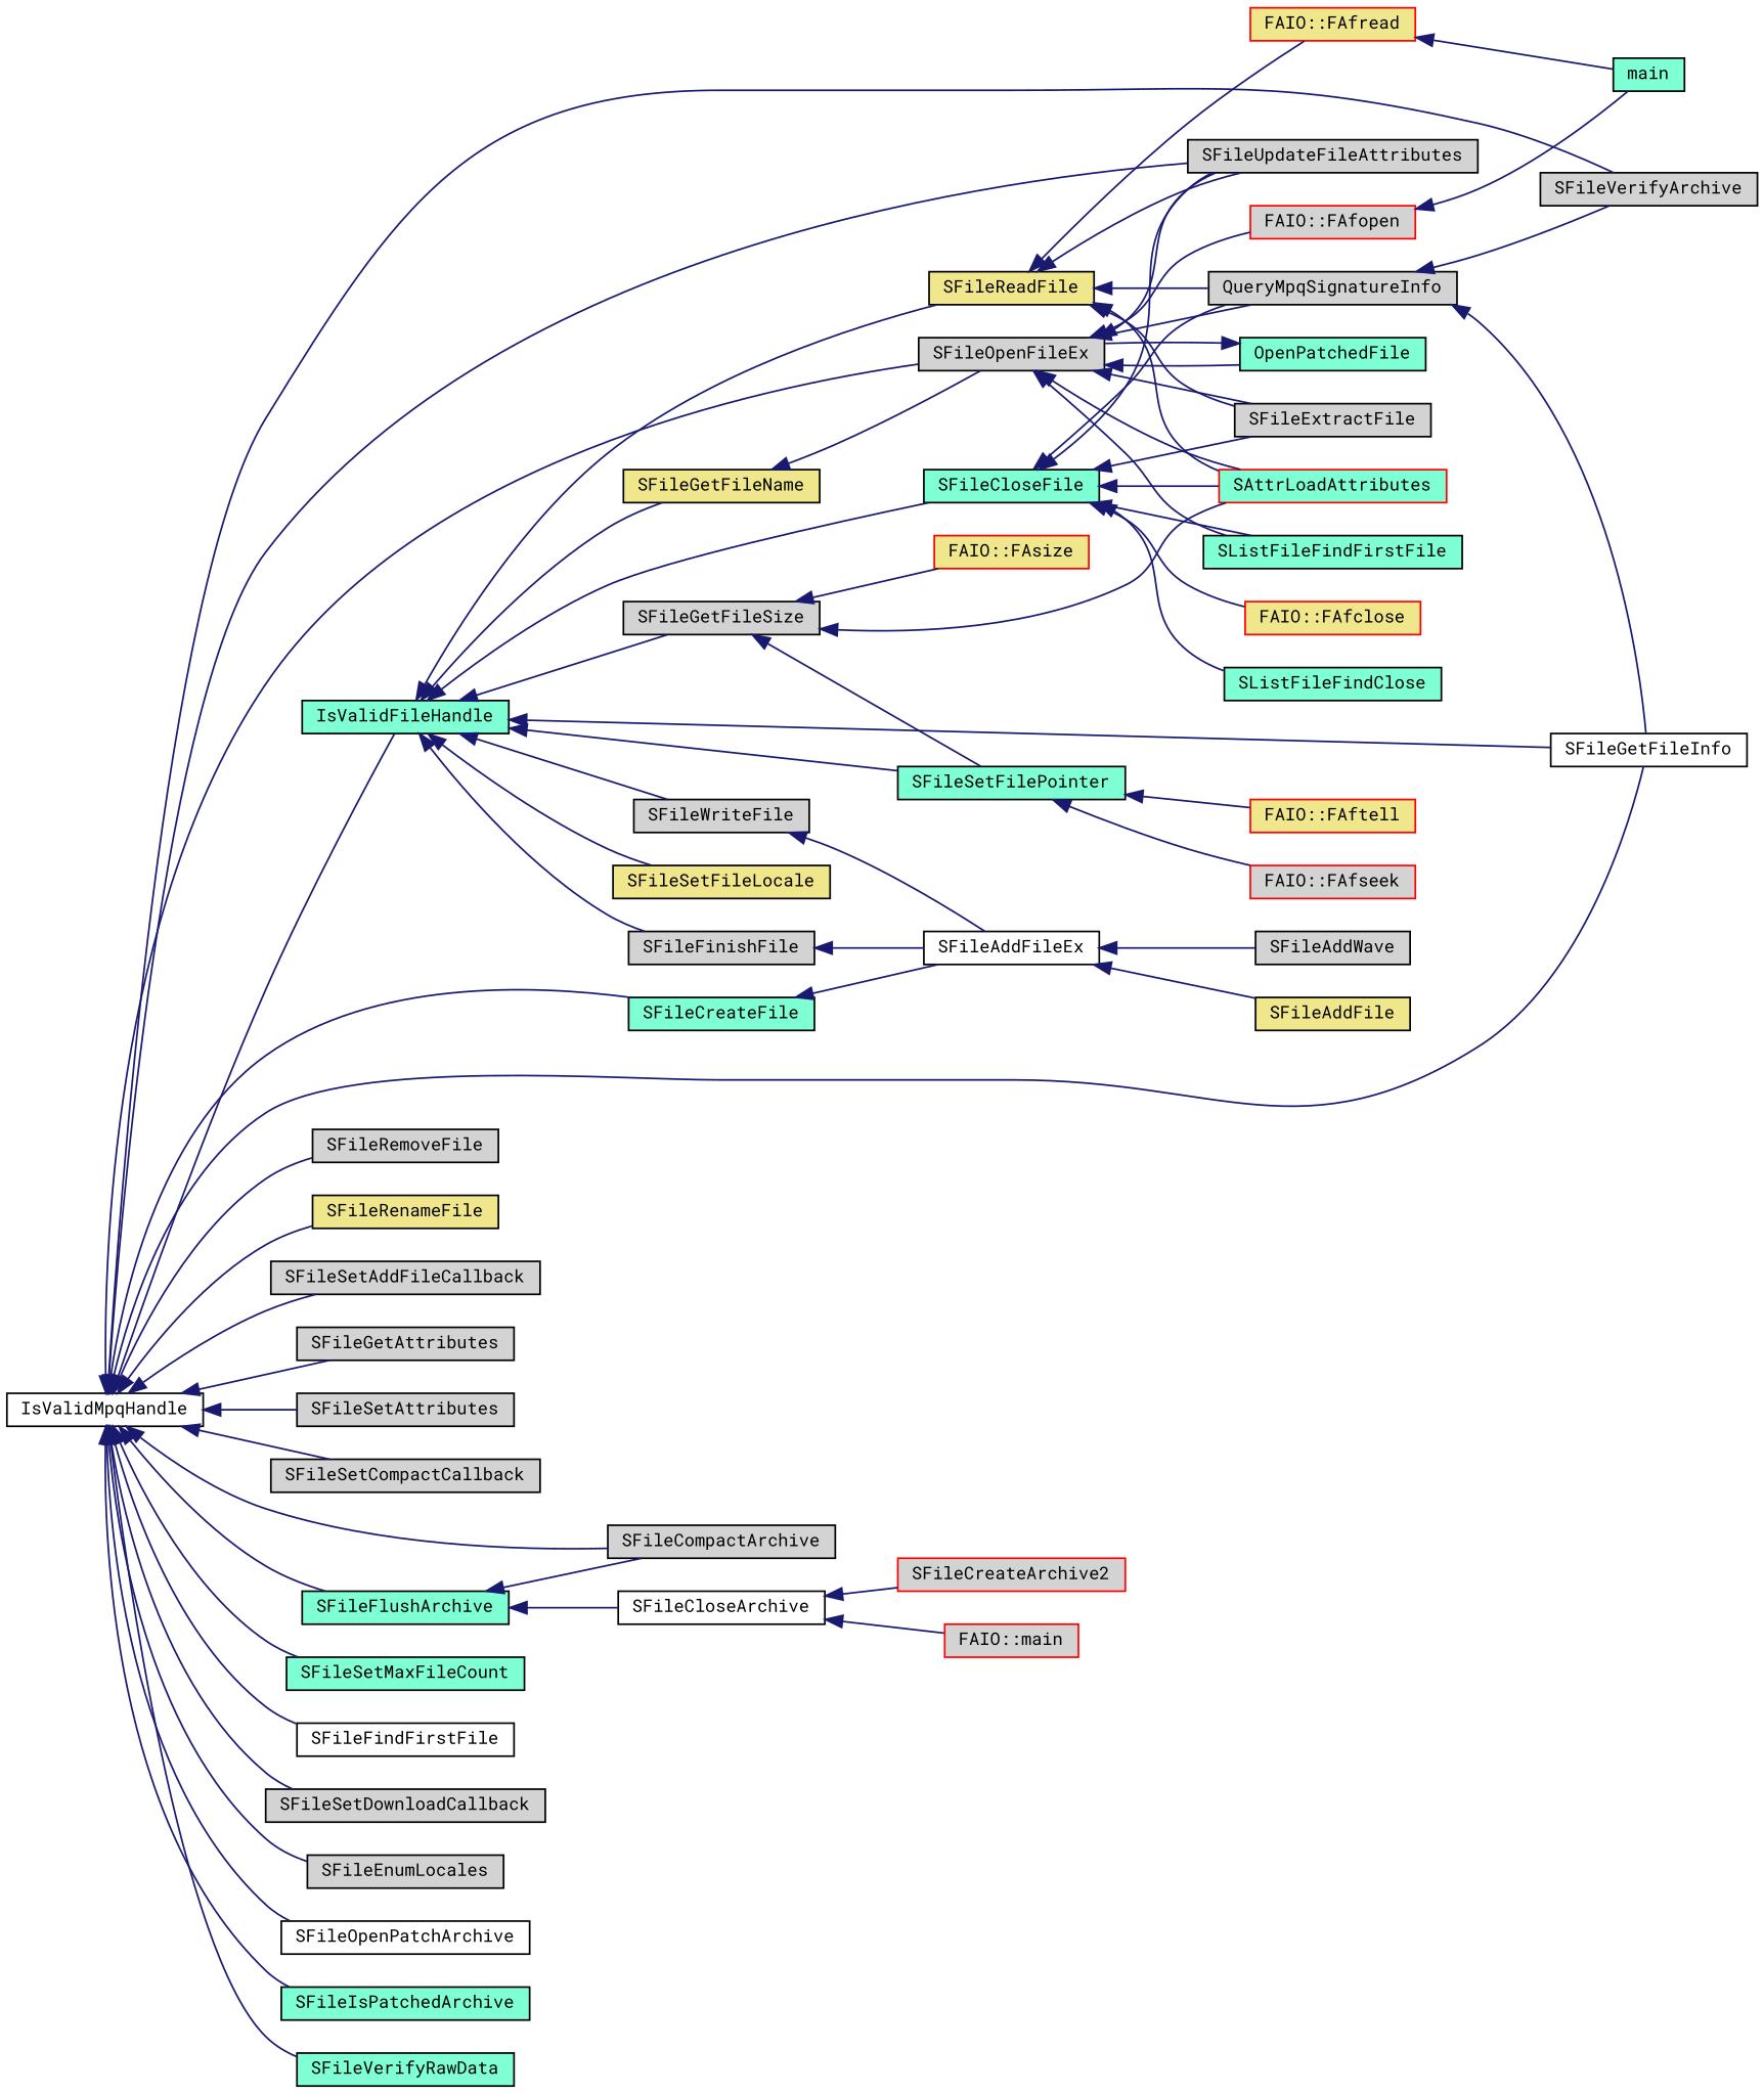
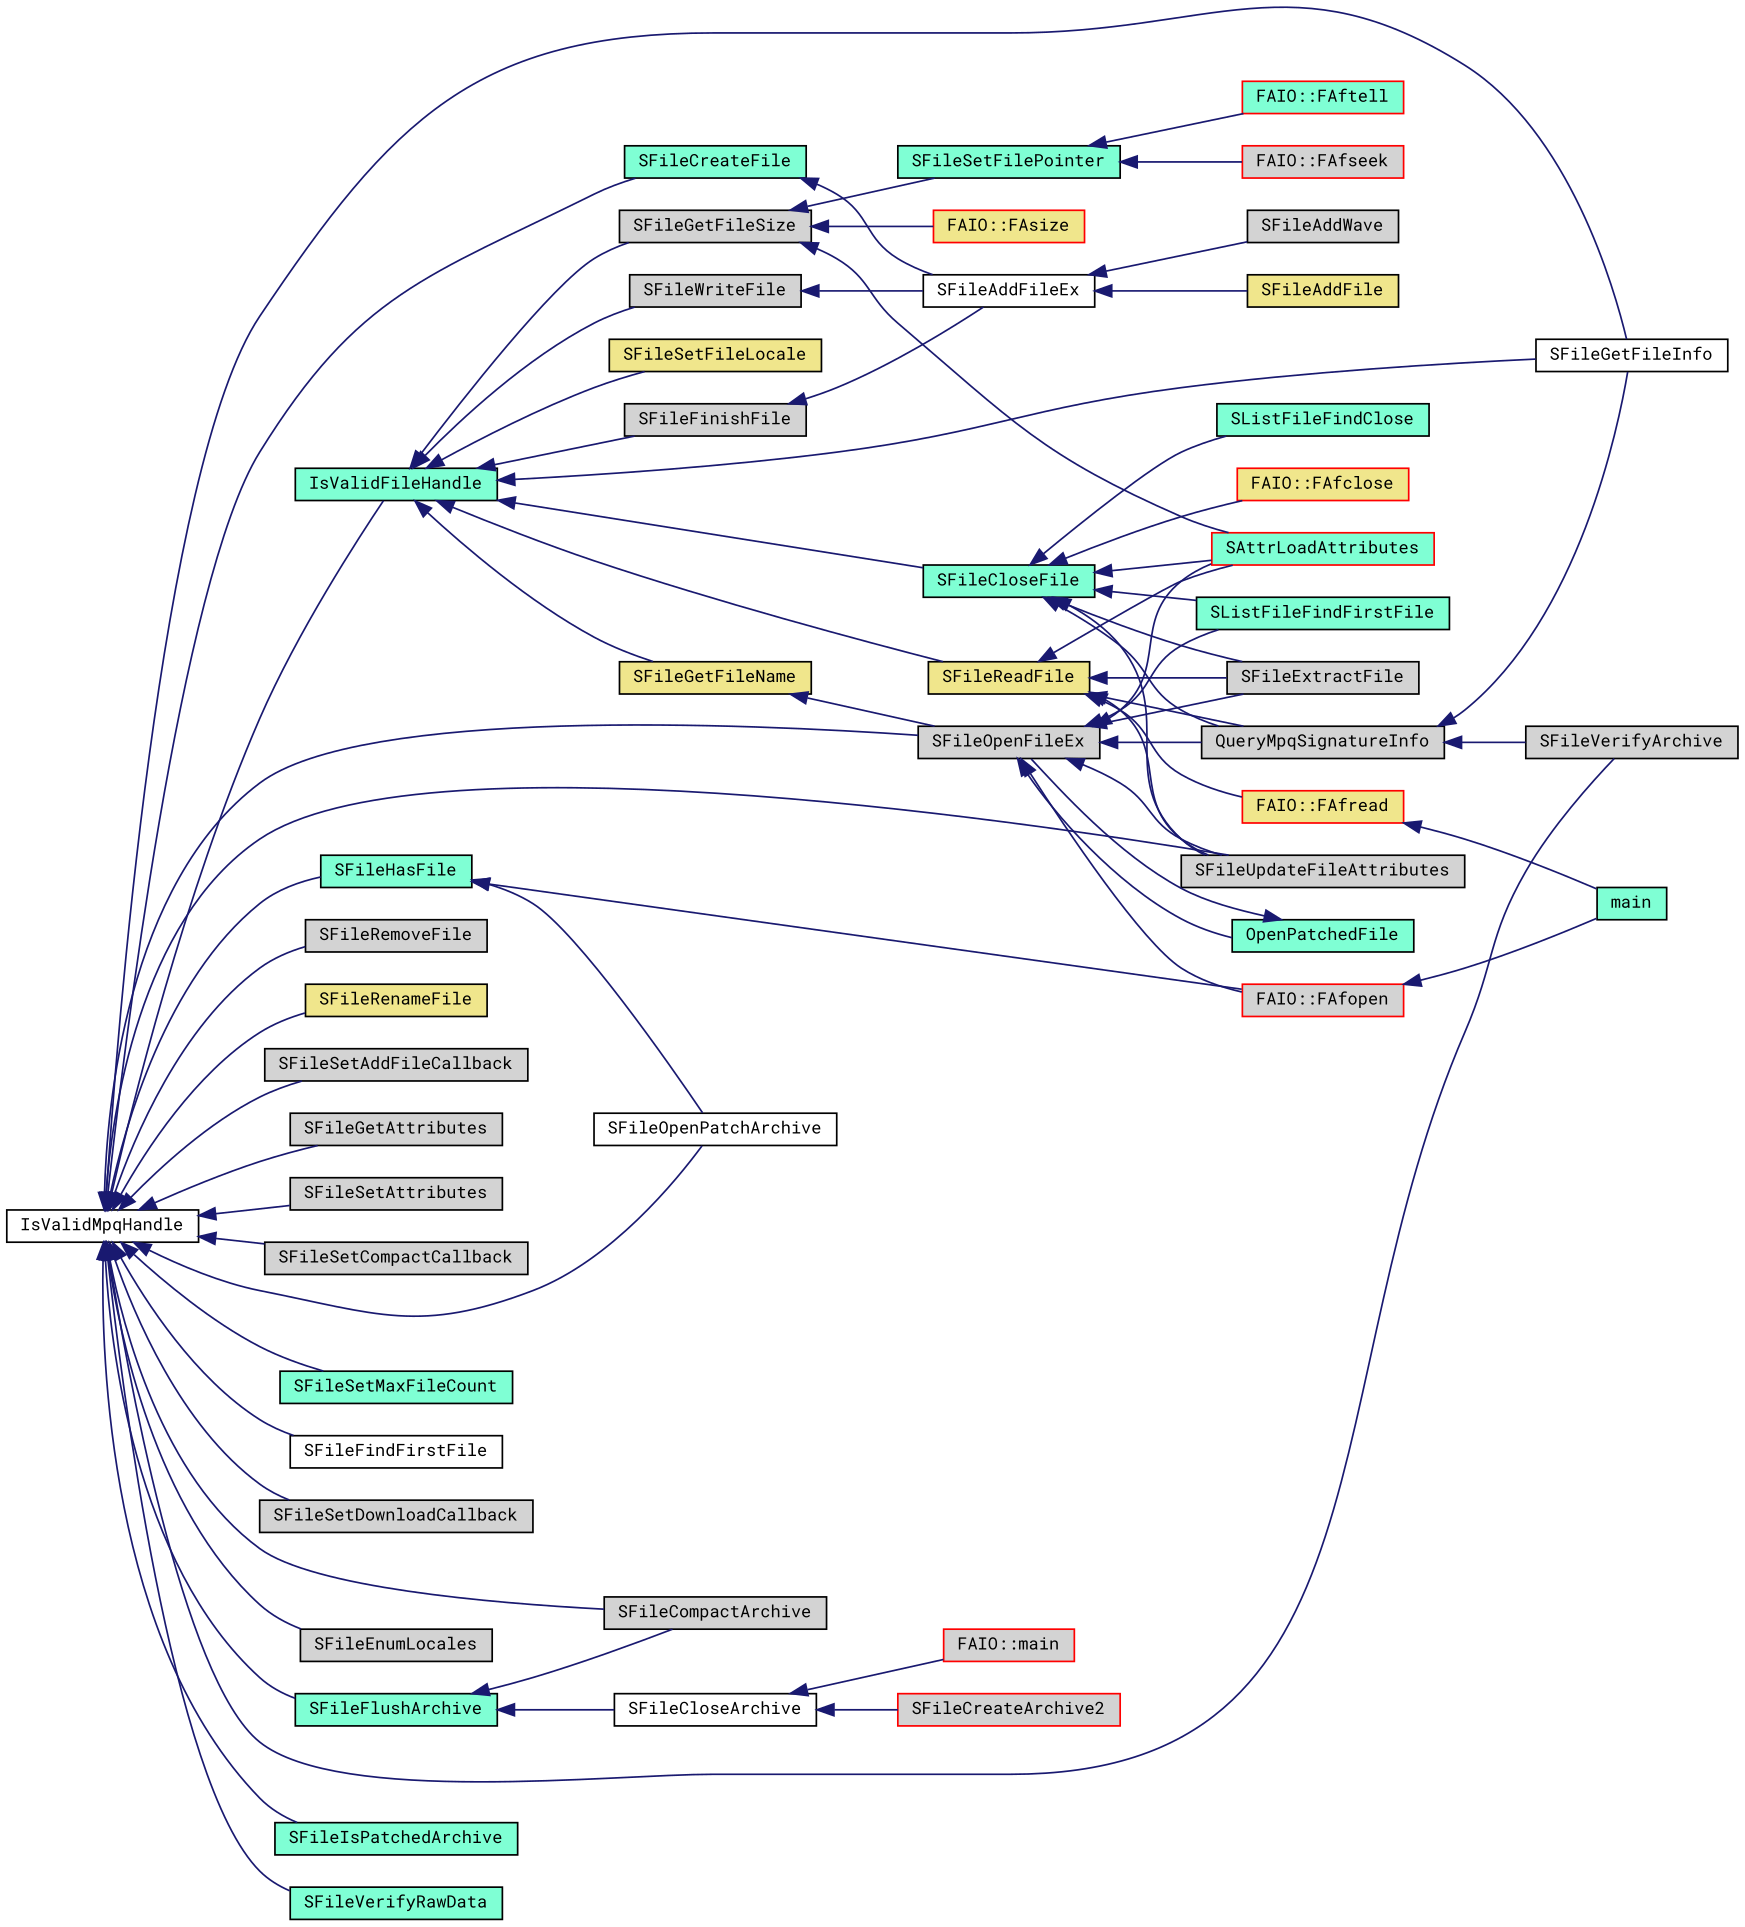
  digraph {
    fontname="Roboto Mono"
    rankdir=LR
    node [color=black fillcolor=lightgrey fontname="Roboto Mono" fontsize=10 shape=record style=filled]
    edge [color=midnightblue dir=back fontname="Roboto Mono" fontsize=10 labelfontname=Helvetica labelfontsize=10 style=solid]
    n1 [fillcolor=white fontcolor=black height=0.2 label=IsValidMpqHandle width=0.4]
    n2 [fillcolor=aquamarine height=0.2 label=IsValidFileHandle width=0.4]
    n3 [fillcolor=white height=0.2 label=SFileGetFileInfo width=0.4]
    n4 [height=0.2 label=SFileOpenFileEx width=0.4]
    n5 [height=0.2 label=SFileUpdateFileAttributes width=0.4]
    n6 [height=0.2 label=SFileVerifyArchive width=0.4]
    n7 [fillcolor=aquamarine height=0.2 label=SFileCreateFile width=0.4]
    n8 [height=0.2 label=SFileRemoveFile width=0.4]
    n9 [fillcolor=khaki height=0.2 label=SFileRenameFile width=0.4]
    n10 [height=0.2 label=SFileSetAddFileCallback width=0.4]
    n11 [height=0.2 label=SFileGetAttributes width=0.4]
    n12 [height=0.2 label=SFileSetAttributes width=0.4]
    n13 [height=0.2 label=SFileSetCompactCallback width=0.4]
    n14 [height=0.2 label=SFileCompactArchive width=0.4]
    n15 [fillcolor=aquamarine height=0.2 label=SFileSetMaxFileCount width=0.4]
    n16 [fillcolor=white height=0.2 label=SFileFindFirstFile width=0.4]
    n17 [height=0.2 label=SFileSetDownloadCallback width=0.4]
    n18 [fillcolor=aquamarine height=0.2 label=SFileFlushArchive width=0.4]
    n19 [height=0.2 label=SFileEnumLocales width=0.4]
+   n20 [fillcolor=aquamarine height=0.2 label=SFileHasFile width=0.4]
    n21 [fillcolor=white height=0.2 label=SFileOpenPatchArchive width=0.4]
    n22 [fillcolor=aquamarine height=0.2 label=SFileIsPatchedArchive width=0.4]
    n23 [fillcolor=aquamarine height=0.2 label=SFileVerifyRawData width=0.4]
    n24 [height=0.2 label=SFileWriteFile width=0.4]
    n25 [height=0.2 label=SFileFinishFile width=0.4]
    n26 [fillcolor=khaki height=0.2 label=SFileSetFileLocale width=0.4]
    n27 [fillcolor=khaki height=0.2 label=SFileGetFileName width=0.4]
    n28 [fillcolor=aquamarine height=0.2 label=SFileCloseFile width=0.4]
    n29 [fillcolor=khaki height=0.2 label=SFileReadFile width=0.4]
    n30 [height=0.2 label=SFileGetFileSize width=0.4]
    n31 [fillcolor=aquamarine height=0.2 label=SFileSetFilePointer width=0.4]
    n32 [color=red height=0.2 label="FAIO::FAfopen" width=0.4]
    n33 [color=red fillcolor=aquamarine height=0.2 label=SAttrLoadAttributes width=0.4]
    n34 [height=0.2 label=SFileExtractFile width=0.4]
    n35 [fillcolor=aquamarine height=0.2 label=SListFileFindFirstFile width=0.4]
    n36 [fillcolor=aquamarine height=0.2 label=OpenPatchedFile width=0.4]
    n37 [height=0.2 label=QueryMpqSignatureInfo width=0.4]
    n38 [fillcolor=white height=0.2 label=SFileAddFileEx width=0.4]
    n39 [fillcolor=white height=0.2 label=SFileCloseArchive width=0.4]
    n40 [color=red fillcolor=khaki height=0.2 label="FAIO::FAfclose" width=0.4]
    n41 [fillcolor=aquamarine height=0.2 label=SListFileFindClose width=0.4]
    n42 [color=red fillcolor=khaki height=0.2 label="FAIO::FAfread" width=0.4]
    n43 [color=red fillcolor=khaki height=0.2 label="FAIO::FAsize" width=0.4]
    n44 [color=red height=0.2 label="FAIO::FAfseek" width=0.4]
-   n45 [color=red fillcolor=khaki height=0.2 label="FAIO::FAftell" width=0.4]
+   n45 [color=red fillcolor=aquamarine height=0.2 label="FAIO::FAftell" width=0.4]
    n46 [fillcolor=khaki height=0.2 label=SFileAddFile width=0.4]
    n47 [height=0.2 label=SFileAddWave width=0.4]
    n48 [fillcolor=aquamarine height=0.2 label=main width=0.4]
    n49 [color=red height=0.2 label="FAIO::main" width=0.4]
    n50 [color=red height=0.2 label=SFileCreateArchive2 width=0.4]
    n1 -> n2
    n1 -> n3
    n1 -> n4
    n1 -> n5
    n1 -> n6
    n1 -> n7
    n1 -> n8
    n1 -> n9
    n1 -> n10
    n1 -> n11
    n1 -> n12
    n1 -> n13
    n1 -> n14
    n1 -> n15
    n1 -> n16
    n1 -> n17
    n1 -> n18
    n1 -> n19
+   n1 -> n20
    n1 -> n21
    n1 -> n22
    n1 -> n23
    n2 -> n3
    n2 -> n24
    n2 -> n25
    n2 -> n26
    n2 -> n27
    n2 -> n28
    n2 -> n29
    n2 -> n30
-   n2 -> n31
    n4 -> n5
    n4 -> n32
    n4 -> n33
    n4 -> n34
    n4 -> n35
    n4 -> n36
    n4 -> n37
    n7 -> n38
    n18 -> n14
    n18 -> n39
+   n20 -> n21
+   n20 -> n32
    n24 -> n38
    n25 -> n38
    n27 -> n4
    n28 -> n5
    n28 -> n33
    n28 -> n34
    n28 -> n35
    n28 -> n37
    n28 -> n40
    n28 -> n41
    n29 -> n5
    n29 -> n33
    n29 -> n34
    n29 -> n37
    n29 -> n42
    n30 -> n31
    n30 -> n33
    n30 -> n43
    n31 -> n44
    n31 -> n45
    n32 -> n48
    n36 -> n4
    n37 -> n3
    n37 -> n6
    n38 -> n46
    n38 -> n47
    n39 -> n49
    n39 -> n50
    n42 -> n48
  }
